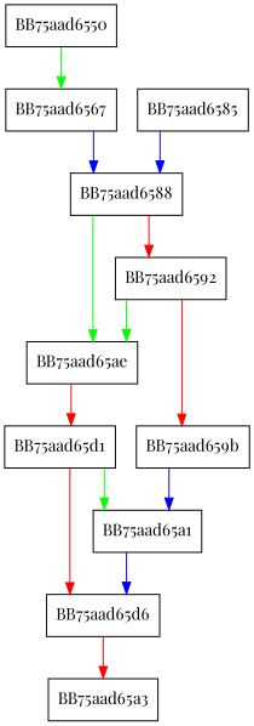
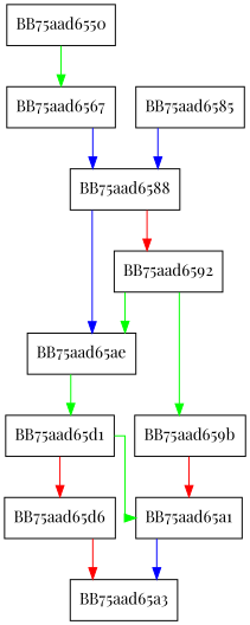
  digraph {
    fontname="Playfair Display"
    splines=ortho
    node [fontname="Playfair Display" shape=box]
    edge [color=red fontname="Playfair Display"]
    BB75aad6550
    BB75aad6567
    BB75aad6588
    BB75aad65a1
    BB75aad65a3
    BB75aad6585
    BB75aad65ae
    BB75aad6592
    BB75aad65d1
    BB75aad659b
    BB75aad65d6
    BB75aad6550 -> BB75aad6567 [color=green]
    BB75aad6567 -> BB75aad6588 [color=blue]
-   BB75aad6588 -> BB75aad65ae [color=green]
+   BB75aad6588 -> BB75aad65ae [color=blue]
    BB75aad6588 -> BB75aad6592
-   BB75aad65a1 -> BB75aad65d6 [color=blue]
+   BB75aad65a1 -> BB75aad65a3 [color=blue]
    BB75aad6585 -> BB75aad6588 [color=blue]
-   BB75aad65ae -> BB75aad65d1
+   BB75aad65ae -> BB75aad65d1 [color=green]
    BB75aad6592 -> BB75aad65ae [color=green]
-   BB75aad6592 -> BB75aad659b
+   BB75aad6592 -> BB75aad659b [color=green]
    BB75aad65d1 -> BB75aad65a1 [color=green]
    BB75aad65d1 -> BB75aad65d6
-   BB75aad659b -> BB75aad65a1 [color=blue]
+   BB75aad659b -> BB75aad65a1
    BB75aad65d6 -> BB75aad65a3
  }
